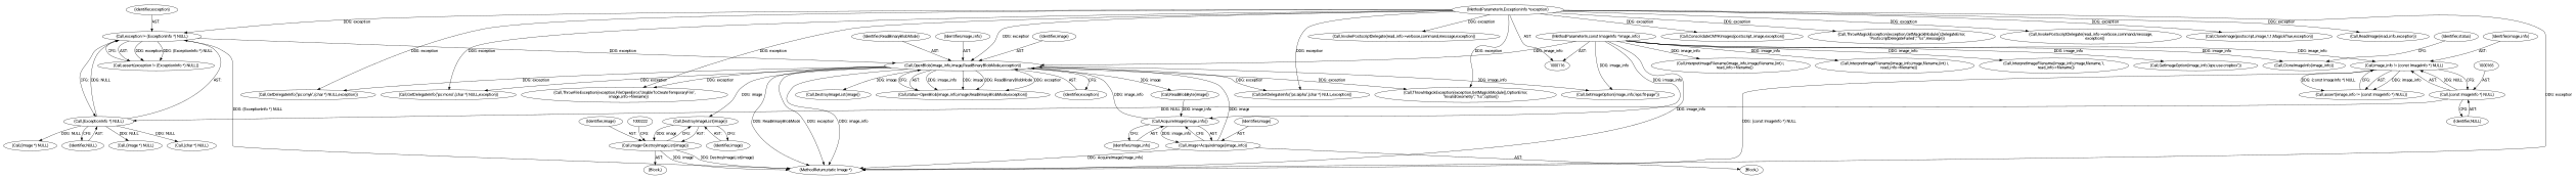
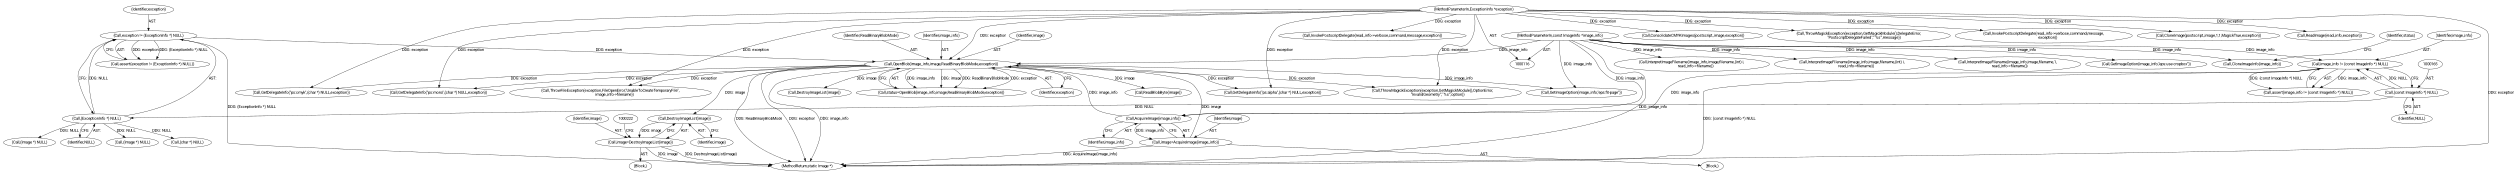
  digraph {
    fontname=Roboto
    node [fontname=Roboto]
    edge [fontname=Roboto]
    n1 [label="(Call,DestroyImageList(image))"]
    n2 [label="(Call,image=DestroyImageList(image))"]
    n3 [label="(Identifier,image)"]
    n4 [label="(MethodReturn,static Image *)"]
    n5 [label="(Block,)"]
    n6 [label="(Call,OpenBlob(image_info,image,ReadBinaryBlobMode,exception))"]
    n7 [label="(Call,GetDelegateInfo(\"ps:mono\",(char *) NULL,exception))"]
    n8 [label="(Call,DestroyImageList(image))"]
    n9 [label="(Call,status=OpenBlob(image_info,image,ReadBinaryBlobMode,exception))"]
    n10 [label="(Call,ThrowMagickException(exception,GetMagickModule(),OptionError,\n          \"InvalidGeometry\",\"`%s'\",option))"]
    n11 [label="(Call,ReadBlobByte(image))"]
    n12 [label="(Call,GetDelegateInfo(\"ps:cmyk\",(char *) NULL,exception))"]
    n13 [label="(Call,GetImageOption(image_info,\"eps:fit-page\"))"]
    n14 [label="(Call,ThrowFileException(exception,FileOpenError,\"UnableToCreateTemporaryFile\",\n        image_info->filename))"]
    n15 [label="(Identifier,exception)"]
    n16 [label="(Call,GetDelegateInfo(\"ps:alpha\",(char *) NULL,exception))"]
    n17 [label="(Call,AcquireImage(image_info))"]
    n18 [label="(Call,image=AcquireImage(image_info))"]
    n19 [label="(Identifier,image_info)"]
    n20 [label="(Block,)"]
    n21 [label="(Call,image_info != (const ImageInfo *) NULL)"]
    n22 [label="(Call,(const ImageInfo *) NULL)"]
    n23 [label="(Call,assert(image_info != (const ImageInfo *) NULL))"]
    n24 [label="(Call,(ExceptionInfo *) NULL)"]
    n25 [label="(Identifier,NULL)"]
    n26 [label="(MethodParameterIn,const ImageInfo *image_info)"]
    n27 [label="(Call,InterpretImageFilename(image_info,image,filename,(int) i,\n        read_info->filename))"]
    n28 [label="(Call,InterpretImageFilename(image_info,image,filename,1,\n    read_info->filename))"]
    n29 [label="(Call,GetImageOption(image_info,\"eps:use-cropbox\"))"]
    n30 [label="(Call,CloneImageInfo(image_info))"]
    n31 [label="(Call,InterpretImageFilename(image_info,image,filename,(int) i,\n        read_info->filename))"]
    1000116
    n33 [label="(Call,exception != (ExceptionInfo *) NULL)"]
    n34 [label="(Call,(Image *) NULL)"]
    n35 [label="(Identifier,NULL)"]
    n36 [label="(Call,(Image *) NULL)"]
    n37 [label="(Call,(char *) NULL)"]
    n38 [label="(Call,assert(exception != (ExceptionInfo *) NULL))"]
    n39 [label="(MethodParameterIn,ExceptionInfo *exception)"]
    n40 [label="(Call,InvokePostscriptDelegate(read_info->verbose,command,message,exception))"]
    n41 [label="(Call,ConsolidateCMYKImages(postscript_image,exception))"]
    n42 [label="(Call,ThrowMagickException(exception,GetMagickModule(),DelegateError,\n          \"PostscriptDelegateFailed\",\"`%s'\",message))"]
    n43 [label="(Call,InvokePostscriptDelegate(read_info->verbose,command,message,\n        exception))"]
    n44 [label="(Call,CloneImage(postscript_image,1,1,MagickTrue,exception))"]
    n45 [label="(Call,ReadImage(read_info,exception))"]
    n46 [label="(Identifier,image)"]
    n47 [label="(Identifier,image)"]
    n48 [label="(Identifier,ReadBinaryBlobMode)"]
    n49 [label="(Identifier,image_info)"]
    n50 [label="(Identifier,image_info)"]
    n51 [label="(Identifier,image)"]
    n52 [label="(Identifier,status)"]
    n53 [label="(Identifier,exception)"]
    1000165
    1000222
    n1 -> n2 [label="AST: "]
    n1 -> n2 [label="DDG: image"]
    n1 -> n3 [label="CFG: "]
    n2 -> n1 [label="CFG: "]
    n2 -> n4 [label="DDG: image"]
    n2 -> n4 [label="DDG: DestroyImageList(image)"]
    n2 -> n5 [label="AST: "]
    n3 -> n1 [label="AST: "]
    n6 -> n1 [label="DDG: image"]
    n6 -> n4 [label="DDG: ReadBinaryBlobMode"]
    n6 -> n4 [label="DDG: exception"]
    n6 -> n4 [label="DDG: image_info"]
    n6 -> n7 [label="DDG: exception"]
    n6 -> n8 [label="DDG: image"]
    n6 -> n9 [label="AST: "]
    n6 -> n9 [label="DDG: image_info"]
    n6 -> n9 [label="DDG: image"]
    n6 -> n9 [label="DDG: ReadBinaryBlobMode"]
    n6 -> n9 [label="DDG: exception"]
    n6 -> n10 [label="DDG: exception"]
    n6 -> n11 [label="DDG: image"]
    n6 -> n12 [label="DDG: exception"]
    n6 -> n13 [label="DDG: image_info"]
    n6 -> n14 [label="DDG: exception"]
    n6 -> n15 [label="CFG: "]
    n6 -> n16 [label="DDG: exception"]
    n9 -> n6 [label="CFG: "]
    n15 -> n6 [label="AST: "]
    n17 -> n6 [label="DDG: image_info"]
    n17 -> n18 [label="AST: "]
    n17 -> n18 [label="DDG: image_info"]
    n17 -> n19 [label="CFG: "]
    n18 -> n4 [label="DDG: AcquireImage(image_info)"]
    n18 -> n6 [label="DDG: image"]
    n18 -> n17 [label="CFG: "]
    n18 -> n20 [label="AST: "]
    n19 -> n17 [label="AST: "]
    n21 -> n4 [label="DDG: (const ImageInfo *) NULL"]
-   n11 -> n17 [label="DDG: image_info"]
+   n21 -> n17 [label="DDG: image_info"]
    n21 -> n22 [label="CFG: "]
    n21 -> n23 [label="AST: "]
    n21 -> n23 [label="DDG: image_info"]
    n21 -> n23 [label="DDG: (const ImageInfo *) NULL"]
    n22 -> n21 [label="AST: "]
    n22 -> n21 [label="DDG: NULL"]
    n22 -> n24 [label="DDG: NULL"]
    n22 -> n25 [label="CFG: "]
    n23 -> n21 [label="CFG: "]
    n24 -> n33 [label="AST: "]
    n24 -> n33 [label="DDG: NULL"]
    n24 -> n34 [label="DDG: NULL"]
    n24 -> n35 [label="CFG: "]
    n24 -> n36 [label="DDG: NULL"]
    n24 -> n37 [label="DDG: NULL"]
    n25 -> n22 [label="AST: "]
    n26 -> n4 [label="DDG: image_info"]
    n26 -> n6 [label="DDG: image_info"]
    n26 -> n13 [label="DDG: image_info"]
    n26 -> n17 [label="DDG: image_info"]
    n26 -> n21 [label="DDG: image_info"]
    n26 -> n27 [label="DDG: image_info"]
    n26 -> n28 [label="DDG: image_info"]
    n26 -> n29 [label="DDG: image_info"]
    n26 -> n30 [label="DDG: image_info"]
    n26 -> n31 [label="DDG: image_info"]
    n26 -> 1000116 [label="AST: "]
    n33 -> n4 [label="DDG: (ExceptionInfo *) NULL"]
    n33 -> n6 [label="DDG: exception"]
    n33 -> n24 [label="CFG: "]
    n33 -> n38 [label="AST: "]
    n33 -> n38 [label="DDG: exception"]
    n33 -> n38 [label="DDG: (ExceptionInfo *) NULL"]
    n35 -> n24 [label="AST: "]
    n38 -> n33 [label="CFG: "]
    n39 -> n4 [label="DDG: exception"]
    n39 -> n6 [label="DDG: exception"]
    n39 -> n7 [label="DDG: exception"]
    n39 -> n10 [label="DDG: exception"]
    n39 -> n12 [label="DDG: exception"]
    n39 -> n14 [label="DDG: exception"]
    n39 -> n16 [label="DDG: exception"]
    n39 -> 1000116 [label="AST: "]
-   n39 -> n33 [label="DDG: exception"]
    n39 -> n40 [label="DDG: exception"]
    n39 -> n41 [label="DDG: exception"]
    n39 -> n42 [label="DDG: exception"]
    n39 -> n43 [label="DDG: exception"]
    n39 -> n44 [label="DDG: exception"]
    n39 -> n45 [label="DDG: exception"]
    n46 -> n18 [label="AST: "]
    n47 -> n2 [label="AST: "]
    n48 -> n6 [label="AST: "]
    n49 -> n21 [label="AST: "]
    n50 -> n6 [label="AST: "]
    n51 -> n6 [label="AST: "]
    n52 -> n30 [label="CFG: "]
    n53 -> n33 [label="AST: "]
    1000165 -> n22 [label="AST: "]
    1000222 -> n2 [label="CFG: "]
  }
